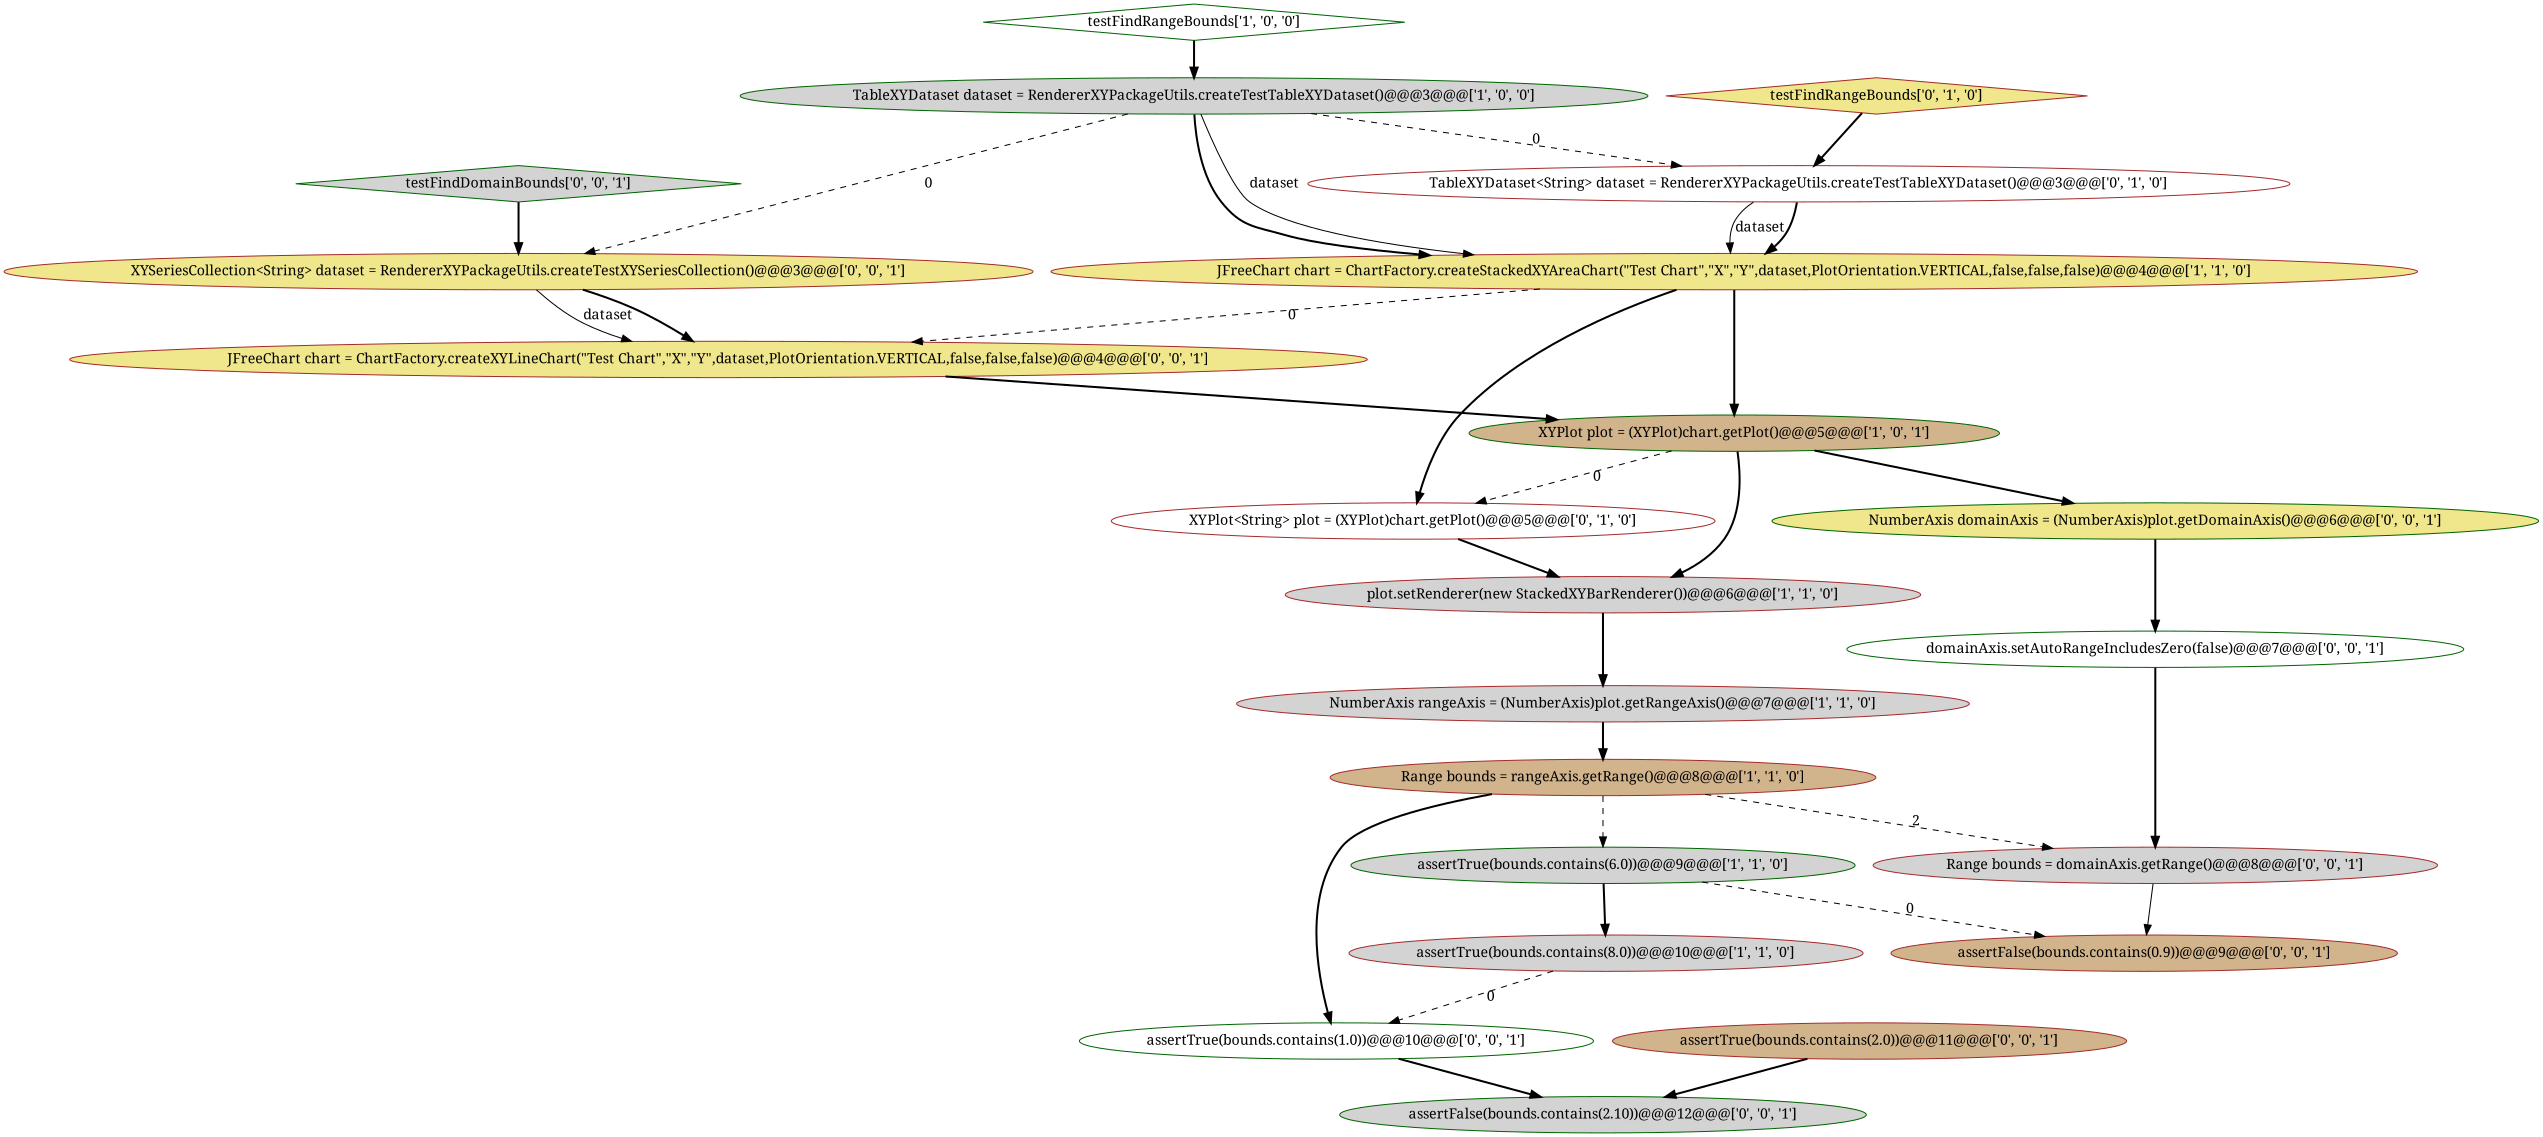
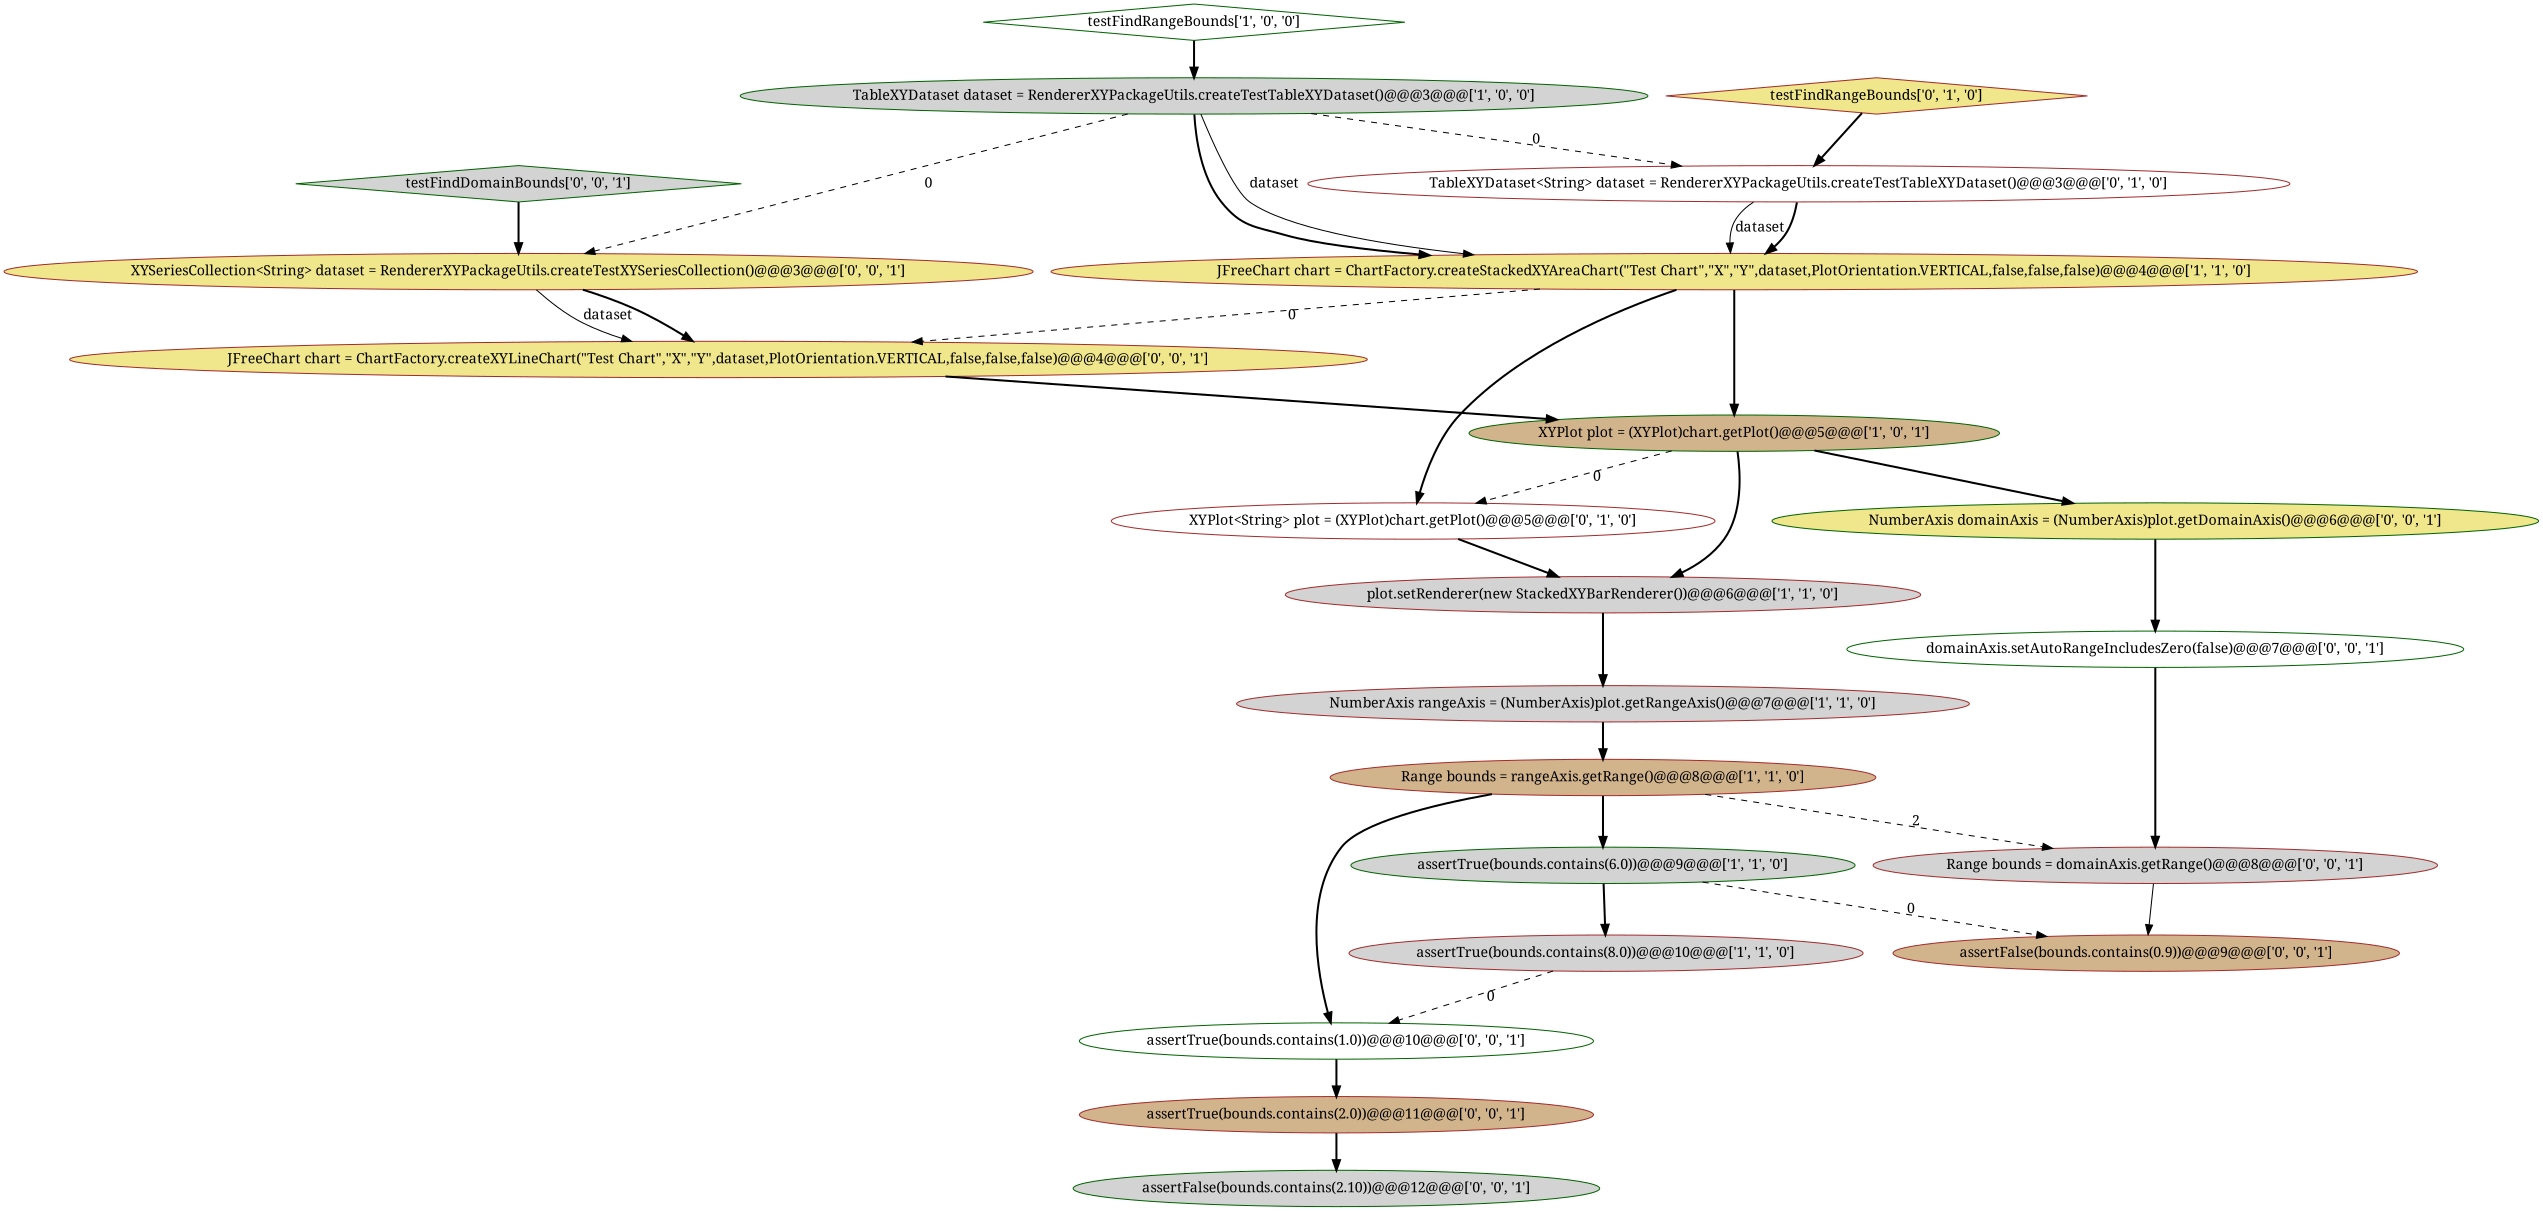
  digraph {
    fontname="Noto Serif"
    node [color=brown fillcolor=lightgrey fontname="Noto Serif" shape=ellipse style=filled]
    edge [fontname="Noto Serif" style=bold]
    n1 [color=darkgreen label="TableXYDataset dataset = RendererXYPackageUtils.createTestTableXYDataset()@@@3@@@['1', '0', '0']"]
    n2 [fillcolor=white label="TableXYDataset<String> dataset = RendererXYPackageUtils.createTestTableXYDataset()@@@3@@@['0', '1', '0']"]
    n3 [fillcolor=khaki label="XYSeriesCollection<String> dataset = RendererXYPackageUtils.createTestXYSeriesCollection()@@@3@@@['0', '0', '1']"]
    n4 [fillcolor=khaki label="JFreeChart chart = ChartFactory.createStackedXYAreaChart(\"Test Chart\",\"X\",\"Y\",dataset,PlotOrientation.VERTICAL,false,false,false)@@@4@@@['1', '1', '0']"]
    n5 [fillcolor=khaki label="JFreeChart chart = ChartFactory.createXYLineChart(\"Test Chart\",\"X\",\"Y\",dataset,PlotOrientation.VERTICAL,false,false,false)@@@4@@@['0', '0', '1']"]
    n6 [fillcolor=white label="XYPlot<String> plot = (XYPlot)chart.getPlot()@@@5@@@['0', '1', '0']"]
    n7 [color=darkgreen fillcolor=tan label="XYPlot plot = (XYPlot)chart.getPlot()@@@5@@@['1', '0', '1']"]
    n8 [label="plot.setRenderer(new StackedXYBarRenderer())@@@6@@@['1', '1', '0']"]
    n9 [color=darkgreen fillcolor=khaki label="NumberAxis domainAxis = (NumberAxis)plot.getDomainAxis()@@@6@@@['0', '0', '1']"]
    n10 [label="NumberAxis rangeAxis = (NumberAxis)plot.getRangeAxis()@@@7@@@['1', '1', '0']"]
    n11 [fillcolor=tan label="Range bounds = rangeAxis.getRange()@@@8@@@['1', '1', '0']"]
    n12 [label="assertTrue(bounds.contains(8.0))@@@10@@@['1', '1', '0']"]
    n13 [color=darkgreen fillcolor=white label="assertTrue(bounds.contains(1.0))@@@10@@@['0', '0', '1']"]
    n14 [fillcolor=tan label="assertTrue(bounds.contains(2.0))@@@11@@@['0', '0', '1']"]
    n15 [color=darkgreen label="assertTrue(bounds.contains(6.0))@@@9@@@['1', '1', '0']"]
    n16 [label="Range bounds = domainAxis.getRange()@@@8@@@['0', '0', '1']"]
    n17 [color=darkgreen label="testFindDomainBounds['0', '0', '1']" shape=diamond]
    n18 [color=darkgreen fillcolor=white label="domainAxis.setAutoRangeIncludesZero(false)@@@7@@@['0', '0', '1']"]
    n19 [fillcolor=tan label="assertFalse(bounds.contains(0.9))@@@9@@@['0', '0', '1']"]
    n20 [color=darkgreen label="assertFalse(bounds.contains(2.10))@@@12@@@['0', '0', '1']"]
    n21 [color=darkgreen fillcolor=white label="testFindRangeBounds['1', '0', '0']" shape=diamond]
    n22 [fillcolor=khaki label="testFindRangeBounds['0', '1', '0']" shape=diamond]
    n1 -> n2 [label=0 style=dashed]
    n1 -> n3 [label=0 style=dashed]
    n1 -> n4 [label=dataset style=solid]
    n1 -> n4
    n2 -> n4 [label=dataset style=solid]
    n2 -> n4
    n3 -> n5 [label=dataset style=solid]
    n3 -> n5
    n4 -> n5 [label=0 style=dashed]
    n4 -> n6
    n4 -> n7
    n5 -> n7
    n6 -> n8
    n7 -> n6 [label=0 style=dashed]
    n7 -> n8
    n7 -> n9
    n8 -> n10
    n9 -> n18
    n10 -> n11
    n11 -> n13
-   n11 -> n15 [style=dashed]
+   n11 -> n15
    n11 -> n16 [label=2 style=dashed]
    n12 -> n13 [label=0 style=dashed]
-   n13 -> n20
+   n13 -> n14
    n14 -> n20
    n15 -> n12
    n15 -> n19 [label=0 style=dashed]
    n16 -> n19 [style=solid]
    n17 -> n3
    n18 -> n16
    n21 -> n1
    n22 -> n2
  }
